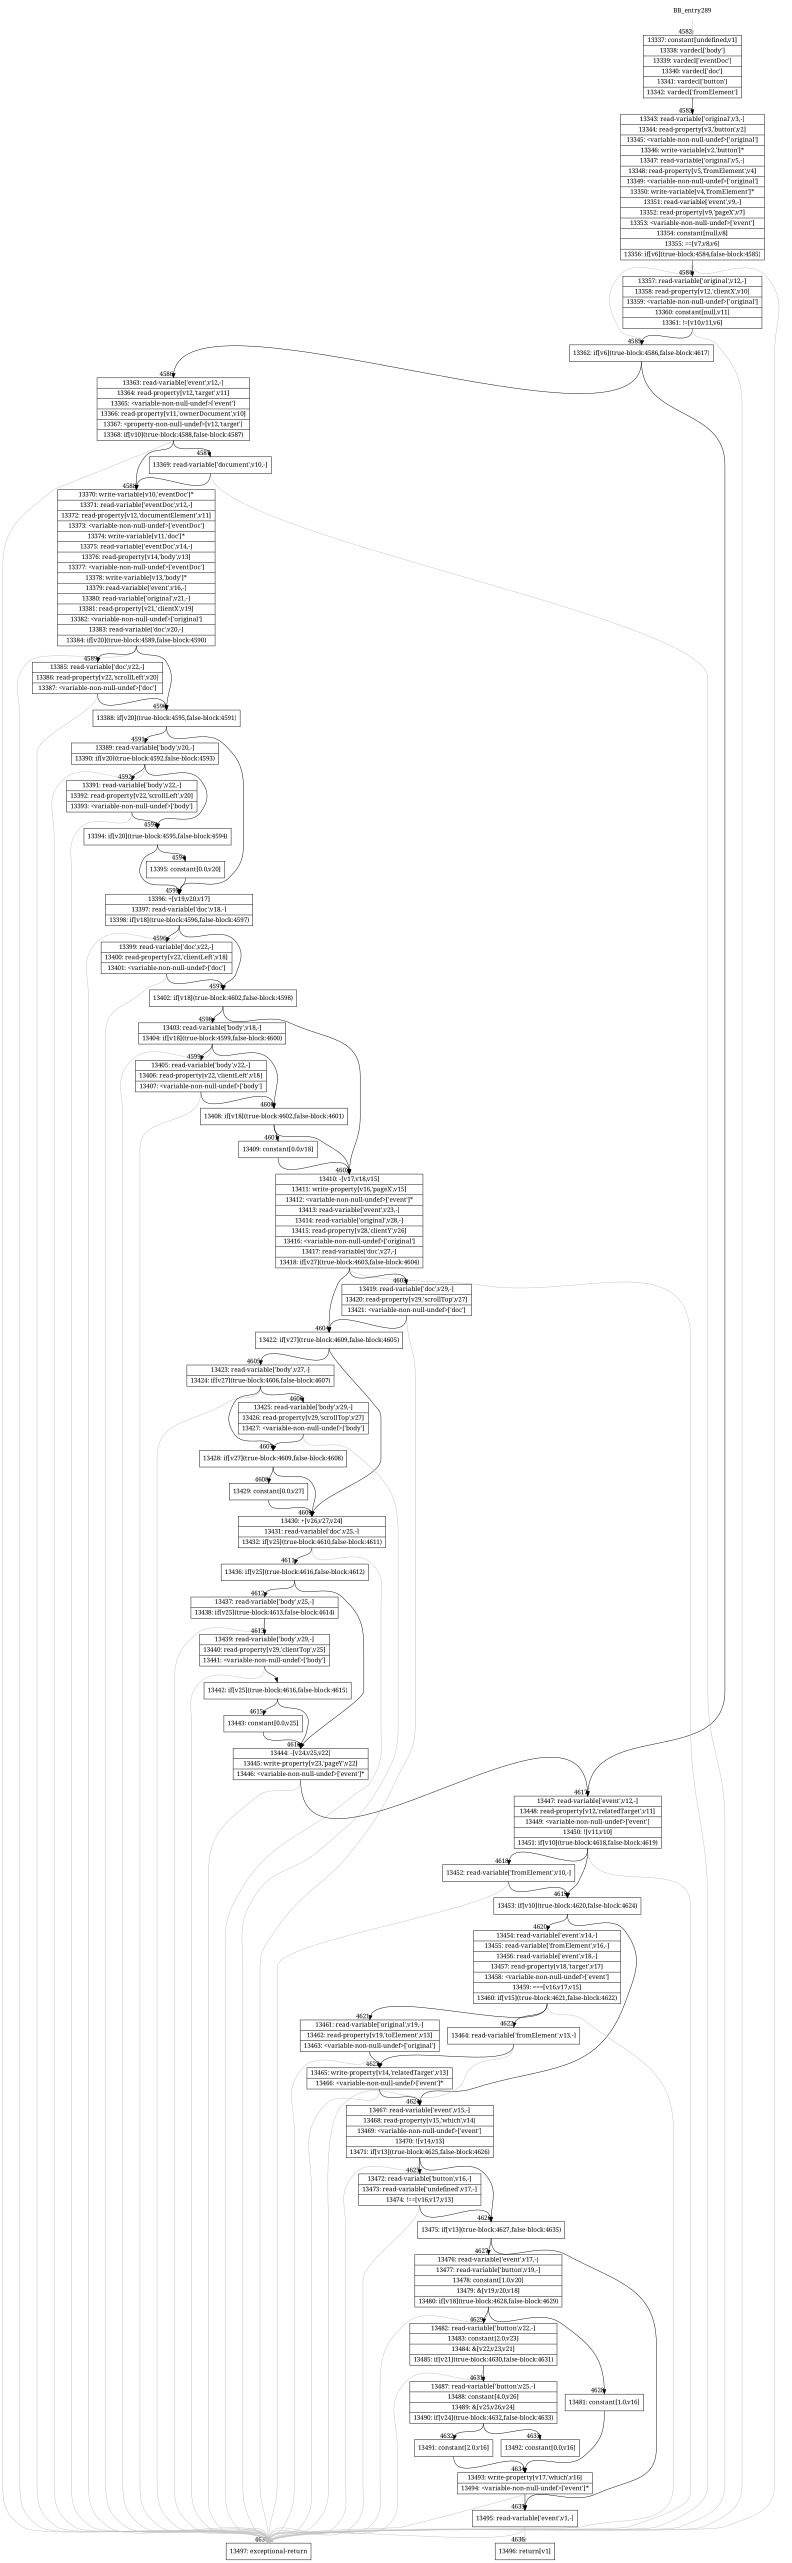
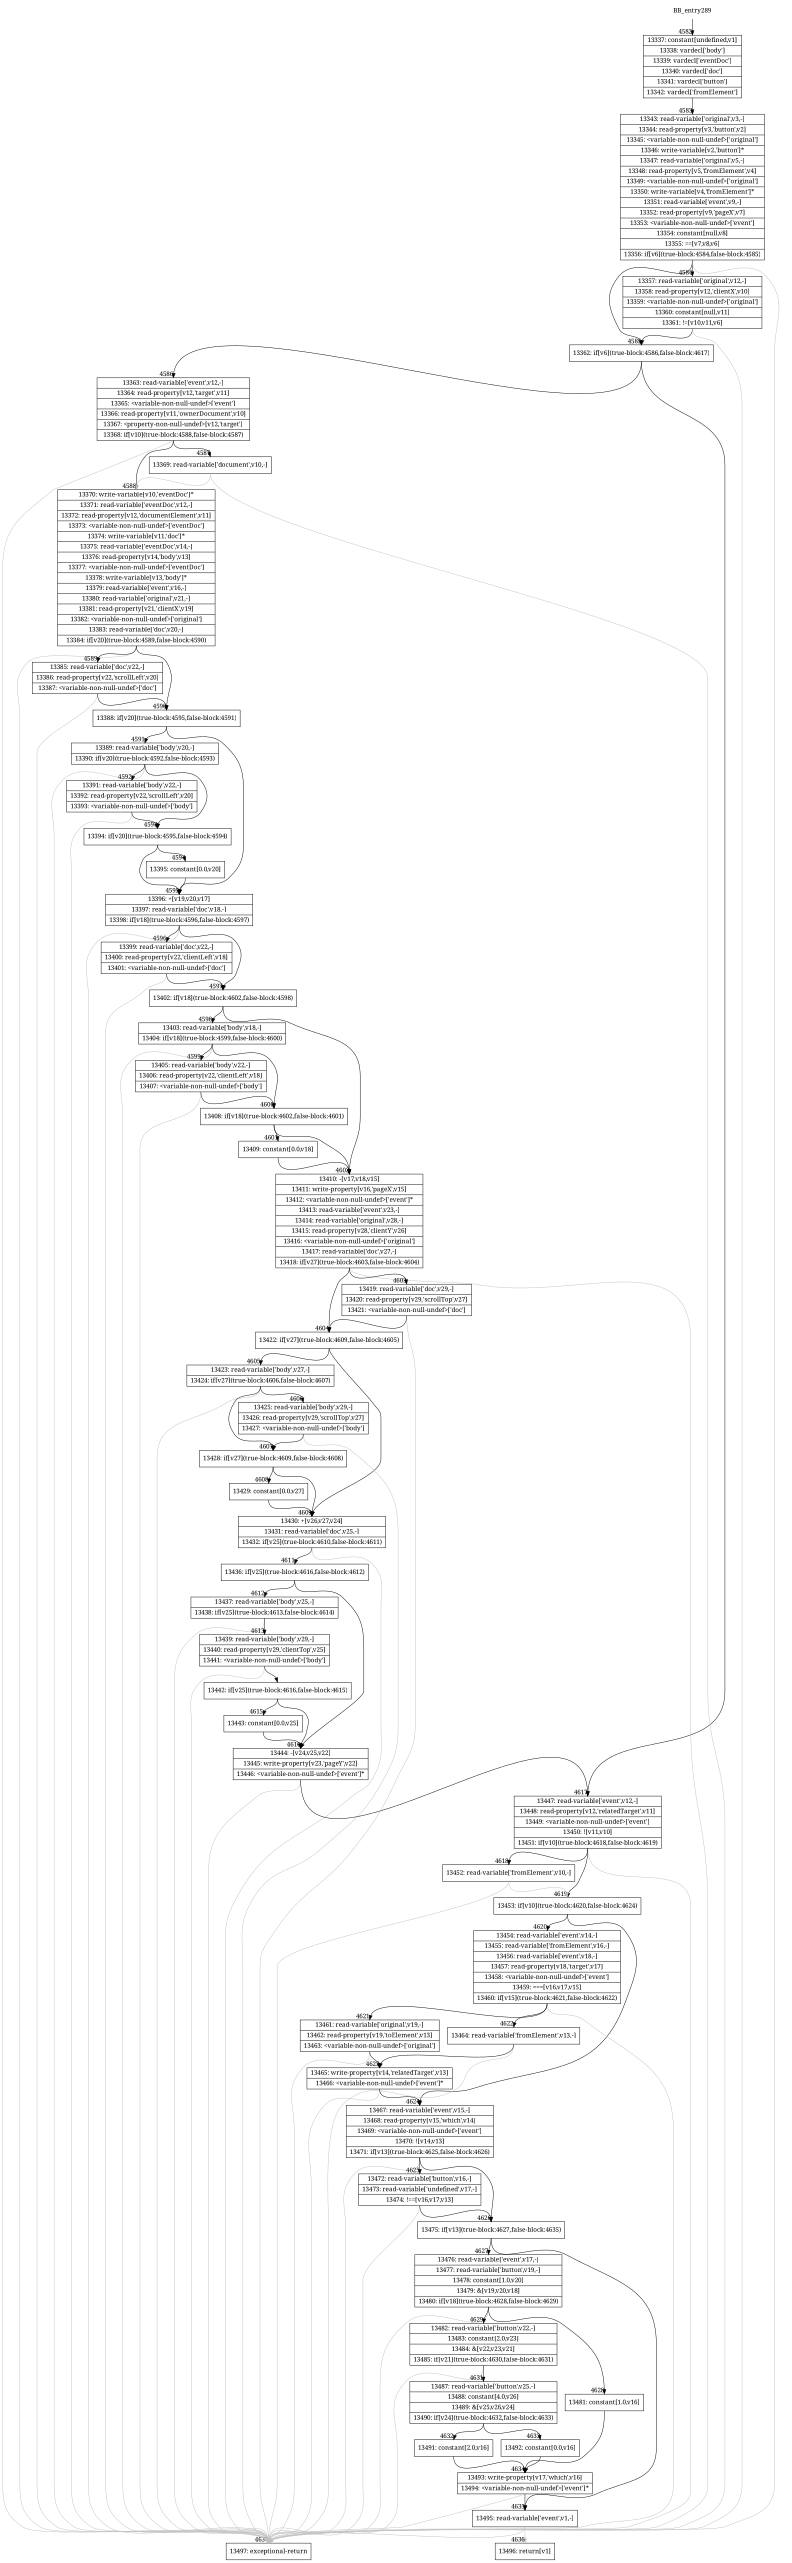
  digraph {
    fontname="Noto Serif"
    rankdir=TD
    node [fontname="Noto Serif" shape=record]
    edge [fontname="Noto Serif" headport=n tailport=s]
    n1 [label=BB_entry289 shape=none]
    n2 [label="{13337: constant[undefined,v1]|13338: vardecl['body']|13339: vardecl['eventDoc']|13340: vardecl['doc']|13341: vardecl['button']|13342: vardecl['fromElement']}"]
    n3 [label="{13343: read-variable['original',v3,-]|13344: read-property[v3,'button',v2]|13345: \<variable-non-null-undef\>['original']|13346: write-variable[v2,'button']*|13347: read-variable['original',v5,-]|13348: read-property[v5,'fromElement',v4]|13349: \<variable-non-null-undef\>['original']|13350: write-variable[v4,'fromElement']*|13351: read-variable['event',v9,-]|13352: read-property[v9,'pageX',v7]|13353: \<variable-non-null-undef\>['event']|13354: constant[null,v8]|13355: ==[v7,v8,v6]|13356: if[v6](true-block:4584,false-block:4585)}"]
    n4 [label="{13362: if[v6](true-block:4586,false-block:4617)}"]
    n5 [label="{13357: read-variable['original',v12,-]|13358: read-property[v12,'clientX',v10]|13359: \<variable-non-null-undef\>['original']|13360: constant[null,v11]|13361: !=[v10,v11,v6]}"]
    n6 [label="{13497: exceptional-return}"]
    n7 [label="{13363: read-variable['event',v12,-]|13364: read-property[v12,'target',v11]|13365: \<variable-non-null-undef\>['event']|13366: read-property[v11,'ownerDocument',v10]|13367: \<property-non-null-undef\>[v12,'target']|13368: if[v10](true-block:4588,false-block:4587)}"]
    n8 [label="{13447: read-variable['event',v12,-]|13448: read-property[v12,'relatedTarget',v11]|13449: \<variable-non-null-undef\>['event']|13450: ![v11,v10]|13451: if[v10](true-block:4618,false-block:4619)}"]
    n9 [label="{13370: write-variable[v10,'eventDoc']*|13371: read-variable['eventDoc',v12,-]|13372: read-property[v12,'documentElement',v11]|13373: \<variable-non-null-undef\>['eventDoc']|13374: write-variable[v11,'doc']*|13375: read-variable['eventDoc',v14,-]|13376: read-property[v14,'body',v13]|13377: \<variable-non-null-undef\>['eventDoc']|13378: write-variable[v13,'body']*|13379: read-variable['event',v16,-]|13380: read-variable['original',v21,-]|13381: read-property[v21,'clientX',v19]|13382: \<variable-non-null-undef\>['original']|13383: read-variable['doc',v20,-]|13384: if[v20](true-block:4589,false-block:4590)}"]
    n10 [label="{13369: read-variable['document',v10,-]}"]
    n11 [label="{13453: if[v10](true-block:4620,false-block:4624)}"]
    n12 [label="{13452: read-variable['fromElement',v10,-]}"]
    n13 [label="{13388: if[v20](true-block:4595,false-block:4591)}"]
    n14 [label="{13385: read-variable['doc',v22,-]|13386: read-property[v22,'scrollLeft',v20]|13387: \<variable-non-null-undef\>['doc']}"]
    n15 [label="{13454: read-variable['event',v14,-]|13455: read-variable['fromElement',v16,-]|13456: read-variable['event',v18,-]|13457: read-property[v18,'target',v17]|13458: \<variable-non-null-undef\>['event']|13459: ===[v16,v17,v15]|13460: if[v15](true-block:4621,false-block:4622)}"]
    n16 [label="{13467: read-variable['event',v15,-]|13468: read-property[v15,'which',v14]|13469: \<variable-non-null-undef\>['event']|13470: ![v14,v13]|13471: if[v13](true-block:4625,false-block:4626)}"]
    n17 [label="{13396: +[v19,v20,v17]|13397: read-variable['doc',v18,-]|13398: if[v18](true-block:4596,false-block:4597)}"]
    n18 [label="{13389: read-variable['body',v20,-]|13390: if[v20](true-block:4592,false-block:4593)}"]
    n19 [label="{13402: if[v18](true-block:4602,false-block:4598)}"]
    n20 [label="{13399: read-variable['doc',v22,-]|13400: read-property[v22,'clientLeft',v18]|13401: \<variable-non-null-undef\>['doc']}"]
    n21 [label="{13394: if[v20](true-block:4595,false-block:4594)}"]
    n22 [label="{13391: read-variable['body',v22,-]|13392: read-property[v22,'scrollLeft',v20]|13393: \<variable-non-null-undef\>['body']}"]
    n23 [label="{13410: -[v17,v18,v15]|13411: write-property[v16,'pageX',v15]|13412: \<variable-non-null-undef\>['event']*|13413: read-variable['event',v23,-]|13414: read-variable['original',v28,-]|13415: read-property[v28,'clientY',v26]|13416: \<variable-non-null-undef\>['original']|13417: read-variable['doc',v27,-]|13418: if[v27](true-block:4603,false-block:4604)}"]
    n24 [label="{13403: read-variable['body',v18,-]|13404: if[v18](true-block:4599,false-block:4600)}"]
    n25 [label="{13395: constant[0.0,v20]}"]
    n26 [label="{13422: if[v27](true-block:4609,false-block:4605)}"]
    n27 [label="{13419: read-variable['doc',v29,-]|13420: read-property[v29,'scrollTop',v27]|13421: \<variable-non-null-undef\>['doc']}"]
    n28 [label="{13408: if[v18](true-block:4602,false-block:4601)}"]
    n29 [label="{13405: read-variable['body',v22,-]|13406: read-property[v22,'clientLeft',v18]|13407: \<variable-non-null-undef\>['body']}"]
    n30 [label="{13430: +[v26,v27,v24]|13431: read-variable['doc',v25,-]|13432: if[v25](true-block:4610,false-block:4611)}"]
    n31 [label="{13423: read-variable['body',v27,-]|13424: if[v27](true-block:4606,false-block:4607)}"]
    n32 [label="{13409: constant[0.0,v18]}"]
    n33 [label="{13436: if[v25](true-block:4616,false-block:4612)}"]
    n34 [label="{13428: if[v27](true-block:4609,false-block:4608)}"]
    n35 [label="{13425: read-variable['body',v29,-]|13426: read-property[v29,'scrollTop',v27]|13427: \<variable-non-null-undef\>['body']}"]
    n36 [label="{13444: -[v24,v25,v22]|13445: write-property[v23,'pageY',v22]|13446: \<variable-non-null-undef\>['event']*}"]
    n37 [label="{13437: read-variable['body',v25,-]|13438: if[v25](true-block:4613,false-block:4614)}"]
    n38 [label="{13429: constant[0.0,v27]}"]
    n39 [label="{13439: read-variable['body',v29,-]|13440: read-property[v29,'clientTop',v25]|13441: \<variable-non-null-undef\>['body']}"]
    n40 [label="{13442: if[v25](true-block:4616,false-block:4615)}"]
    n41 [label="{13443: constant[0.0,v25]}"]
    n42 [label="{13461: read-variable['original',v19,-]|13462: read-property[v19,'toElement',v13]|13463: \<variable-non-null-undef\>['original']}"]
    n43 [label="{13464: read-variable['fromElement',v13,-]}"]
    n44 [label="{13475: if[v13](true-block:4627,false-block:4635)}"]
    n45 [label="{13472: read-variable['button',v16,-]|13473: read-variable['undefined',v17,-]|13474: !==[v16,v17,v13]}"]
    n46 [label="{13465: write-property[v14,'relatedTarget',v13]|13466: \<variable-non-null-undef\>['event']*}"]
    n47 [label="{13476: read-variable['event',v17,-]|13477: read-variable['button',v19,-]|13478: constant[1.0,v20]|13479: &[v19,v20,v18]|13480: if[v18](true-block:4628,false-block:4629)}"]
    n48 [label="{13495: read-variable['event',v1,-]}"]
    n49 [label="{13481: constant[1.0,v16]}"]
    n50 [label="{13482: read-variable['button',v22,-]|13483: constant[2.0,v23]|13484: &[v22,v23,v21]|13485: if[v21](true-block:4630,false-block:4631)}"]
    n51 [label="{13496: return[v1]}"]
    n52 [label="{13493: write-property[v17,'which',v16]|13494: \<variable-non-null-undef\>['event']*}"]
    n53 [label="{13487: read-variable['button',v25,-]|13488: constant[4.0,v26]|13489: &[v25,v26,v24]|13490: if[v24](true-block:4632,false-block:4633)}"]
    n54 [label="{13491: constant[2.0,v16]}"]
    n55 [label="{13492: constant[0.0,v16]}"]
-   n1 -> n2 [headlabel="    4582" color=gray]
+   n1 -> n2 [headlabel="    4582"]
    n2 -> n3 [headlabel="      4583"]
-   n3 -> n4 [headlabel="      4585" color=gray]
+   n3 -> n4 [headlabel="      4585"]
    n3 -> n5 [headlabel="      4584"]
    n3 -> n6 [color=gray headlabel="      4637"]
    n4 -> n7 [headlabel="      4586"]
    n4 -> n8 [headlabel="      4617"]
    n5 -> n4
    n5 -> n6 [color=gray]
    n7 -> n6 [color=gray]
    n7 -> n9 [headlabel="      4588"]
    n7 -> n10 [headlabel="      4587"]
    n8 -> n6 [color=gray]
    n8 -> n11 [headlabel="      4619"]
    n8 -> n12 [headlabel="      4618"]
    n9 -> n6 [color=gray]
    n9 -> n13 [headlabel="      4590"]
    n9 -> n14 [headlabel="      4589"]
    n10 -> n6 [color=gray]
-   n10 -> n9
+   n10 -> n9 [color=gray]
    n11 -> n15 [headlabel="      4620"]
    n11 -> n16 [headlabel="      4624"]
    n12 -> n6 [color=gray]
-   n12 -> n11
+   n12 -> n11 [color=gray]
    n13 -> n17 [headlabel="      4595"]
    n13 -> n18 [headlabel="      4591"]
    n14 -> n6 [color=gray]
    n14 -> n13
    n15 -> n6 [color=gray]
    n15 -> n42 [headlabel="      4621"]
    n15 -> n43 [headlabel="      4622"]
    n16 -> n6 [color=gray]
    n16 -> n44 [headlabel="      4626"]
    n16 -> n45 [headlabel="      4625"]
    n17 -> n6 [color=gray]
    n17 -> n19 [headlabel="      4597"]
    n17 -> n20 [headlabel="      4596"]
    n18 -> n6 [color=gray]
    n18 -> n21 [headlabel="      4593"]
    n18 -> n22 [headlabel="      4592"]
    n19 -> n23 [headlabel="      4602"]
    n19 -> n24 [headlabel="      4598"]
    n20 -> n6 [color=gray]
    n20 -> n19
    n21 -> n17
    n21 -> n25 [headlabel="      4594"]
    n22 -> n6 [color=gray]
    n22 -> n21
    n23 -> n6 [color=gray]
    n23 -> n26 [headlabel="      4604"]
    n23 -> n27 [headlabel="      4603"]
    n24 -> n6 [color=gray]
    n24 -> n28 [headlabel="      4600"]
    n24 -> n29 [headlabel="      4599"]
    n25 -> n17
    n26 -> n30 [headlabel="      4609"]
    n26 -> n31 [headlabel="      4605"]
    n27 -> n6 [color=gray]
    n27 -> n26
    n28 -> n23
    n28 -> n32 [headlabel="      4601"]
    n29 -> n6 [color=gray]
    n29 -> n28
    n30 -> n6 [color=gray]
    n30 -> n33 [headlabel="      4611"]
    n31 -> n6 [color=gray]
    n31 -> n34 [headlabel="      4607"]
    n31 -> n35 [headlabel="      4606"]
    n32 -> n23
    n33 -> n36 [headlabel="      4616"]
    n33 -> n37 [headlabel="      4612"]
    n34 -> n30
    n34 -> n38 [headlabel="      4608"]
    n35 -> n6 [color=gray]
    n35 -> n34
    n36 -> n6 [color=gray]
    n36 -> n8
    n37 -> n6 [color=gray]
    n37 -> n39 [headlabel="      4613"]
    n38 -> n30
    n39 -> n6 [color=gray]
    n39 -> n40
    n40 -> n36
    n40 -> n41 [headlabel="      4615"]
    n41 -> n36
    n42 -> n6 [color=gray]
    n42 -> n46 [headlabel="      4623"]
    n43 -> n6 [color=gray]
    n43 -> n46
    n44 -> n47 [headlabel="      4627"]
    n44 -> n48 [headlabel="      4635"]
    n45 -> n6 [color=gray]
    n45 -> n44
    n46 -> n6 [color=gray]
    n46 -> n16
    n47 -> n6 [color=gray]
    n47 -> n49 [headlabel="      4628"]
    n47 -> n50 [headlabel="      4629"]
    n48 -> n6 [color=gray]
    n48 -> n51 [color=gray headlabel="      4636"]
    n49 -> n52 [headlabel="      4634"]
    n50 -> n6 [color=gray]
    n50 -> n53 [headlabel="      4631"]
    n52 -> n6 [color=gray]
    n52 -> n48
    n53 -> n54 [headlabel="      4632"]
    n53 -> n55 [headlabel="      4633"]
    n54 -> n52
+   n55 -> n52
  }
